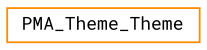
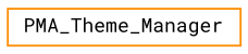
  digraph {
    rankdir=LR
    fontname="Roboto Mono"
-   n1 [color=darkorange fillcolor=white fontname="Roboto Mono" fontsize=10 height=0.2 label=PMA_Theme_Theme shape=record style=filled width=0.4]
+   n1 [color=darkorange fillcolor=white fontname="Roboto Mono" fontsize=10 height=0.2 label=PMA_Theme_Manager shape=record style=filled width=0.4]
  }
